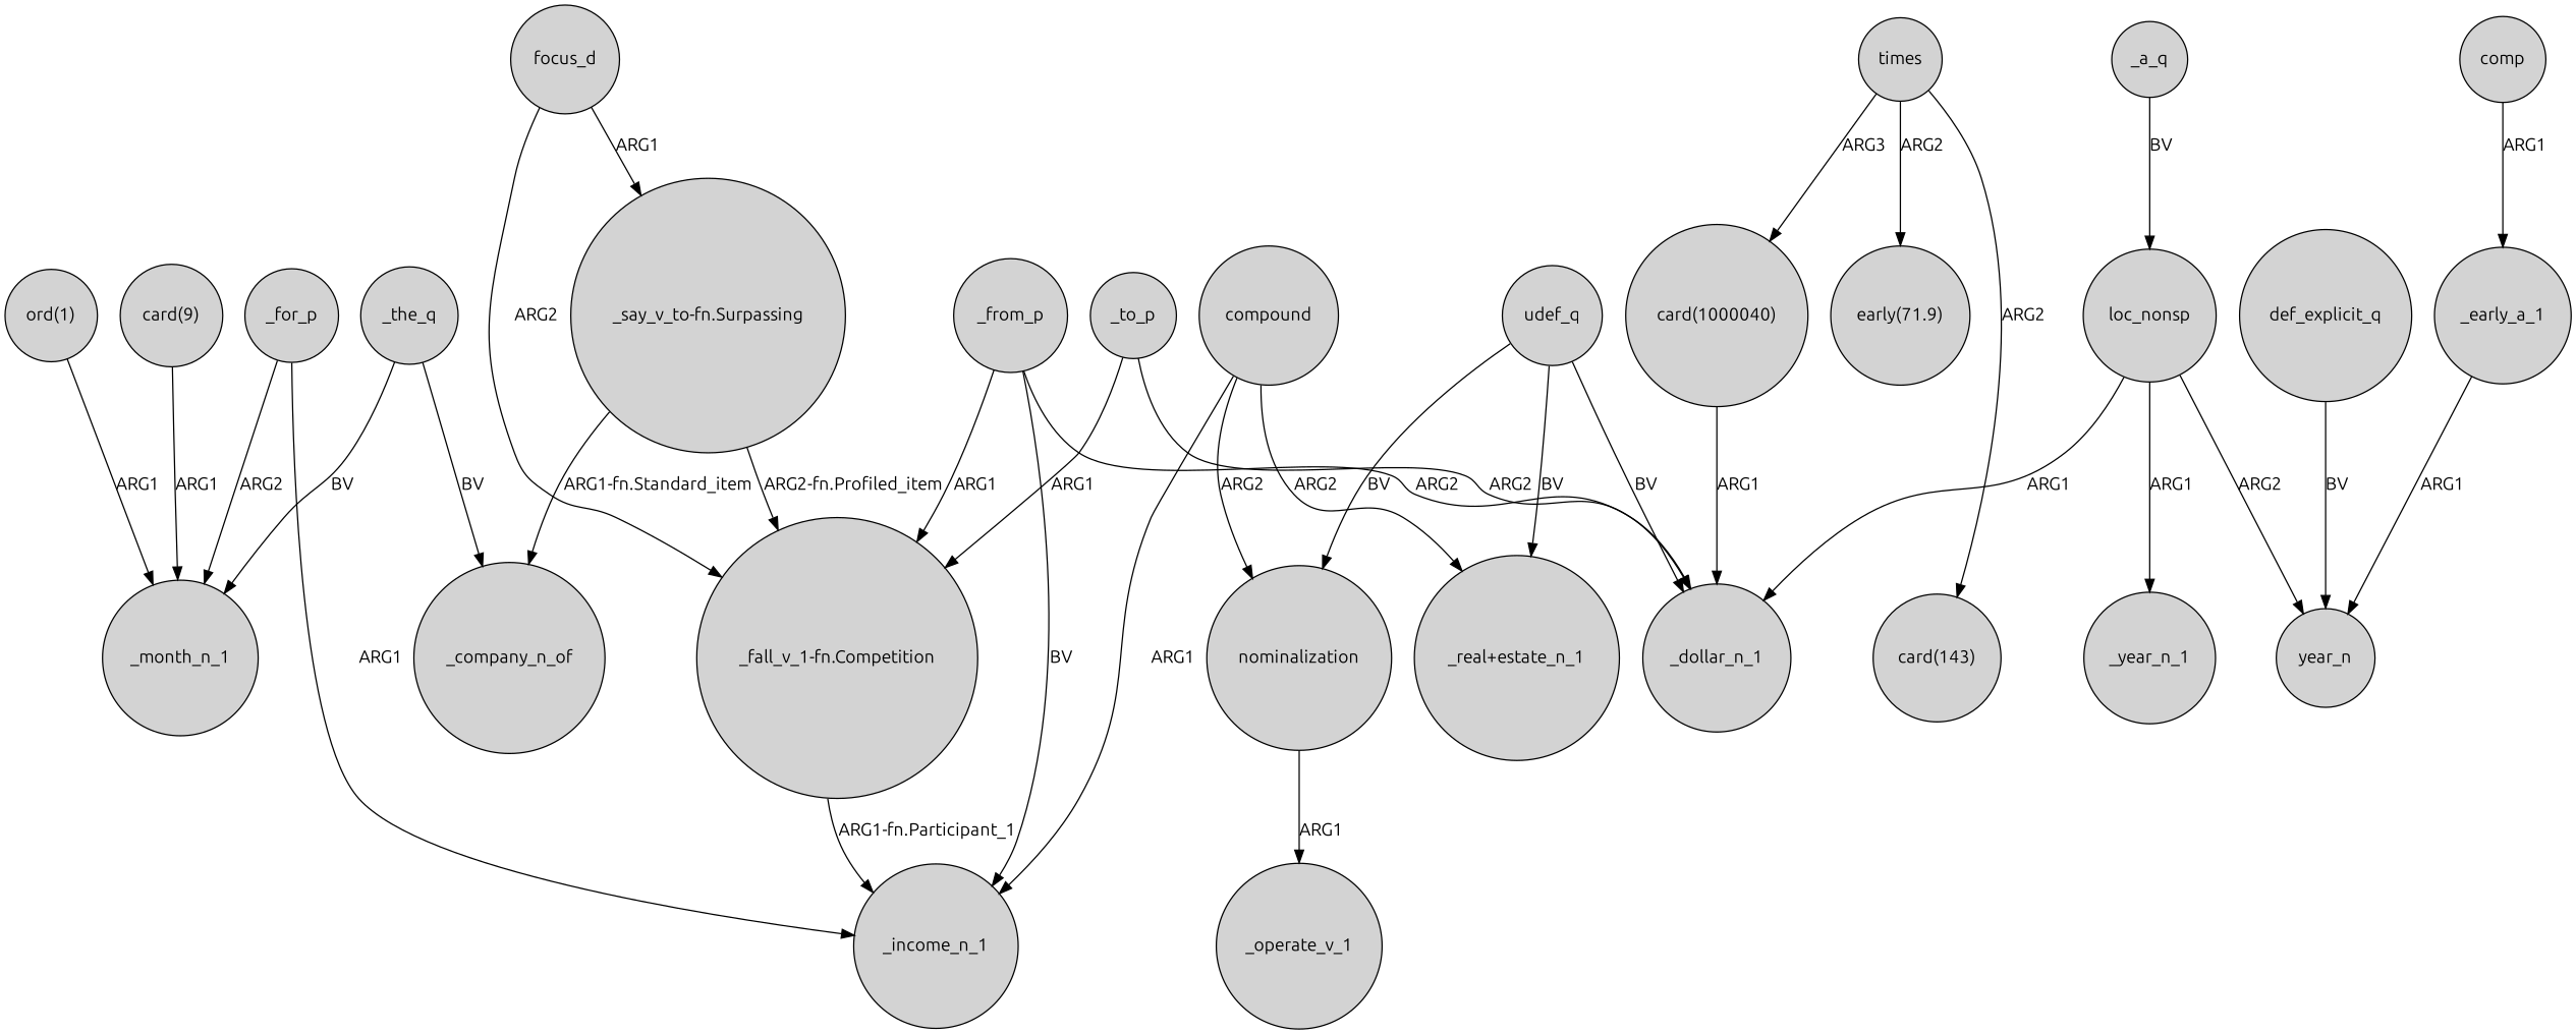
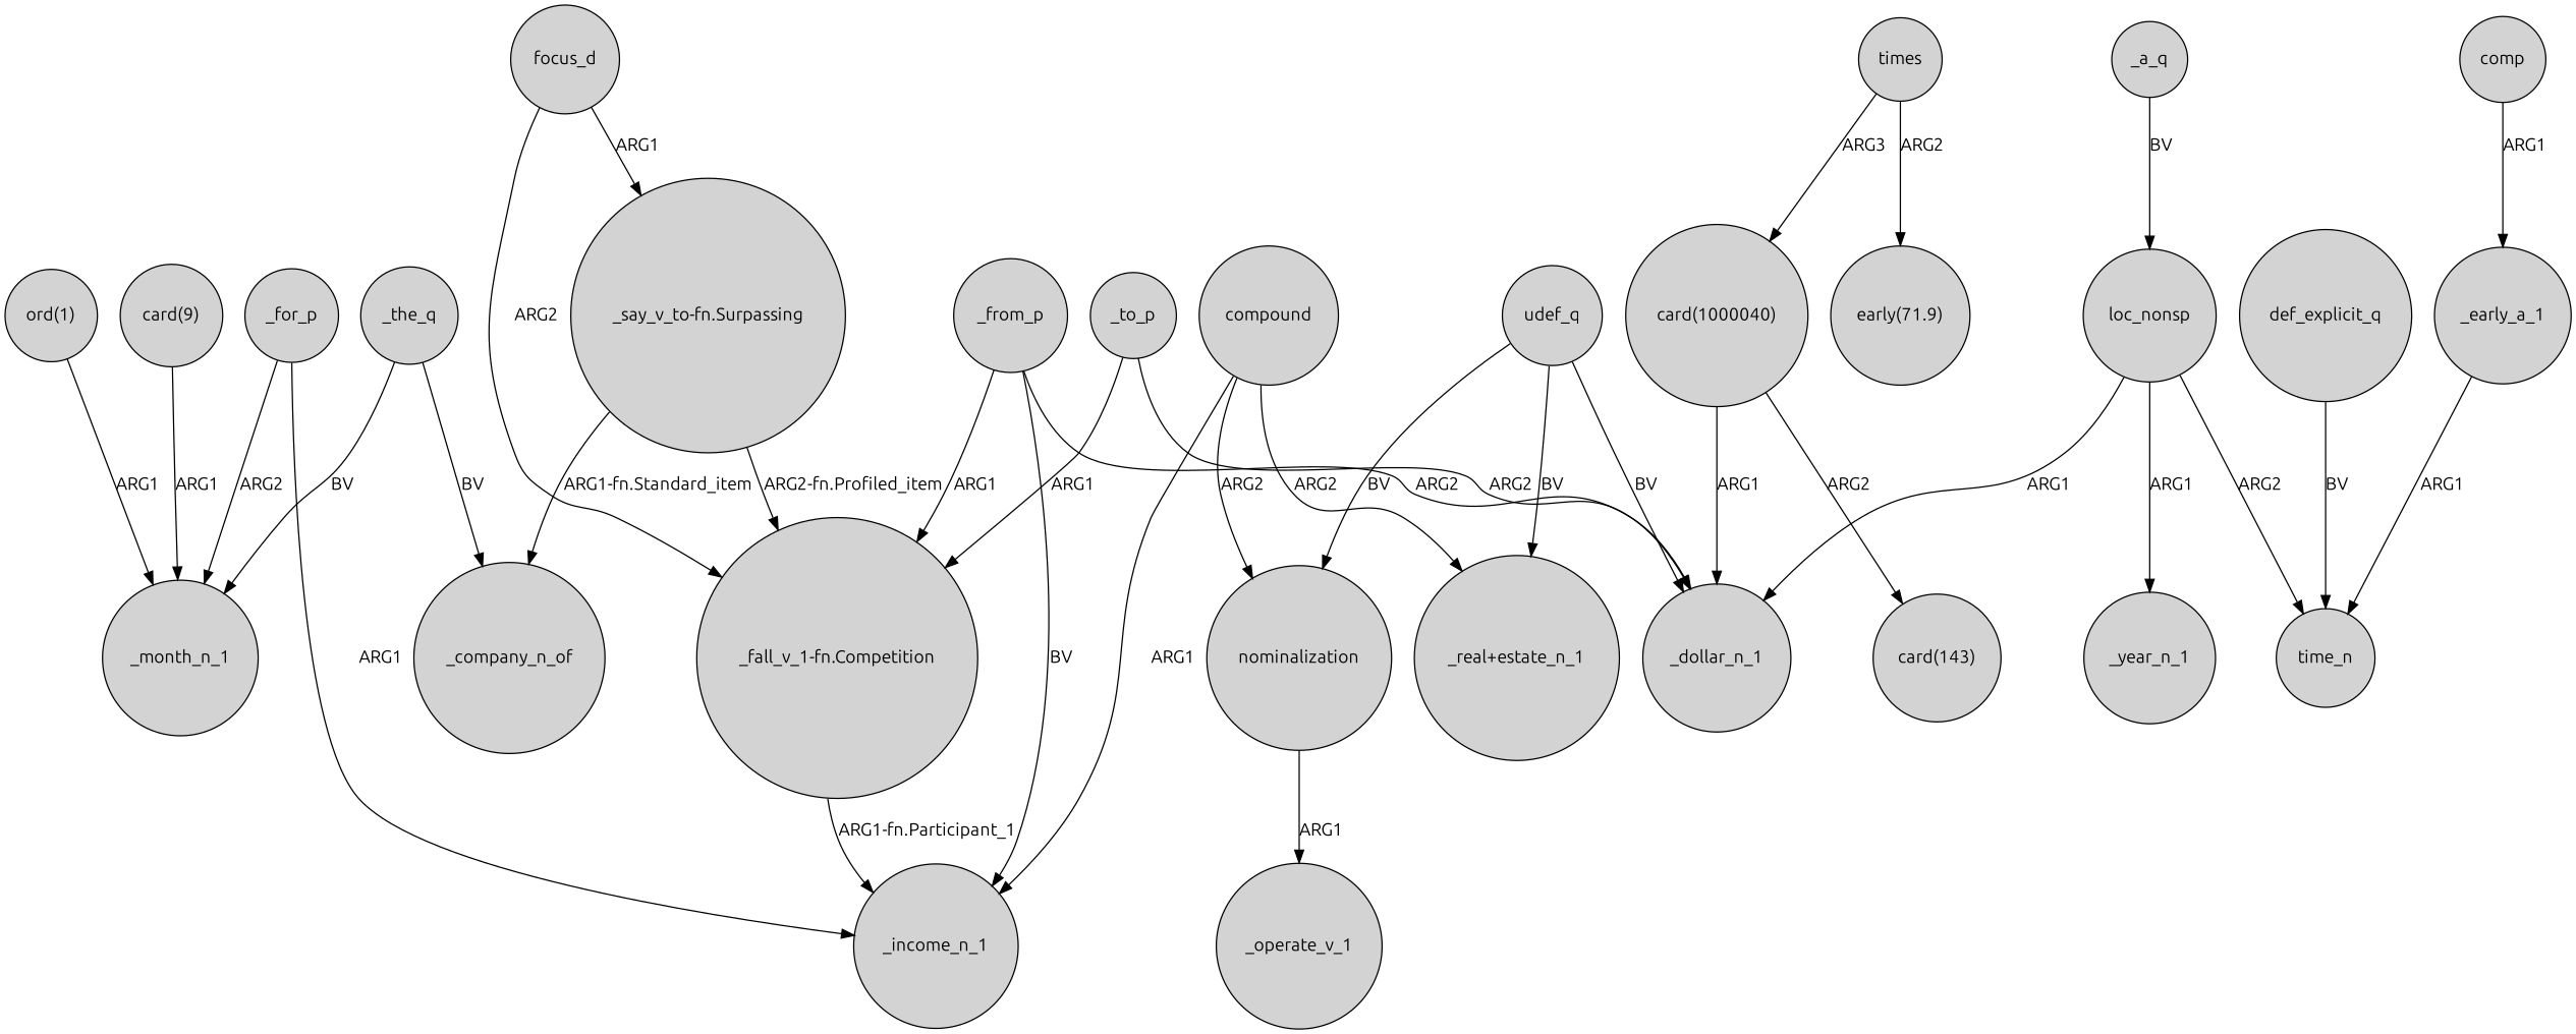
  digraph {
    fontname=Ubuntu
    node [fontname=Ubuntu shape=circle style=filled]
    edge [fontname=Ubuntu]
    _early_a_1
-   time_n [label=year_n]
+   time_n
    loc_nonsp
    _dollar_n_1
    _year_n_1
    _to_p
    "_fall_v_1-fn.Competition"
    _income_n_1
    "ord(1)"
    _month_n_1
    "_say_v_to-fn.Surpassing"
    _company_n_of
    _the_q
    udef_q
    nominalization
    "_real+estate_n_1"
    _operate_v_1
    _for_p
    n19 [label="card(1000040)"]
    times
    n21 [label="early(71.9)"]
    "card(143)"
    comp
    compound
    _a_q
    _from_p
    focus_d
    def_explicit_q
    "card(9)"
    _early_a_1 -> time_n [label=ARG1]
    loc_nonsp -> time_n [label=ARG2]
    loc_nonsp -> _dollar_n_1 [label=ARG1]
    loc_nonsp -> _year_n_1 [label=ARG1]
    _to_p -> _dollar_n_1 [label=ARG2]
    _to_p -> "_fall_v_1-fn.Competition" [label=ARG1]
    "_fall_v_1-fn.Competition" -> _income_n_1 [label="ARG1-fn.Participant_1"]
    "ord(1)" -> _month_n_1 [label=ARG1]
    "_say_v_to-fn.Surpassing" -> "_fall_v_1-fn.Competition" [label="ARG2-fn.Profiled_item"]
    "_say_v_to-fn.Surpassing" -> _company_n_of [label="ARG1-fn.Standard_item"]
    _the_q -> _month_n_1 [label=BV]
    _the_q -> _company_n_of [label=BV]
    udef_q -> _dollar_n_1 [label=BV]
    udef_q -> nominalization [label=BV]
    udef_q -> "_real+estate_n_1" [label=BV]
    nominalization -> _operate_v_1 [label=ARG1]
    _for_p -> _income_n_1 [label=ARG1]
    _for_p -> _month_n_1 [label=ARG2]
    n19 -> _dollar_n_1 [label=ARG1]
    times -> n19 [label=ARG3]
    times -> n21 [label=ARG2]
-   times -> "card(143)" [label=ARG2]
+   n19 -> "card(143)" [label=ARG2]
    comp -> _early_a_1 [label=ARG1]
    compound -> _income_n_1 [label=ARG1]
    compound -> nominalization [label=ARG2]
    compound -> "_real+estate_n_1" [label=ARG2]
    _a_q -> loc_nonsp [label=BV]
    _from_p -> _dollar_n_1 [label=ARG2]
    _from_p -> "_fall_v_1-fn.Competition" [label=ARG1]
    _from_p -> _income_n_1 [label=BV]
    focus_d -> "_fall_v_1-fn.Competition" [label=ARG2]
    focus_d -> "_say_v_to-fn.Surpassing" [label=ARG1]
    def_explicit_q -> time_n [label=BV]
    "card(9)" -> _month_n_1 [label=ARG1]
  }
